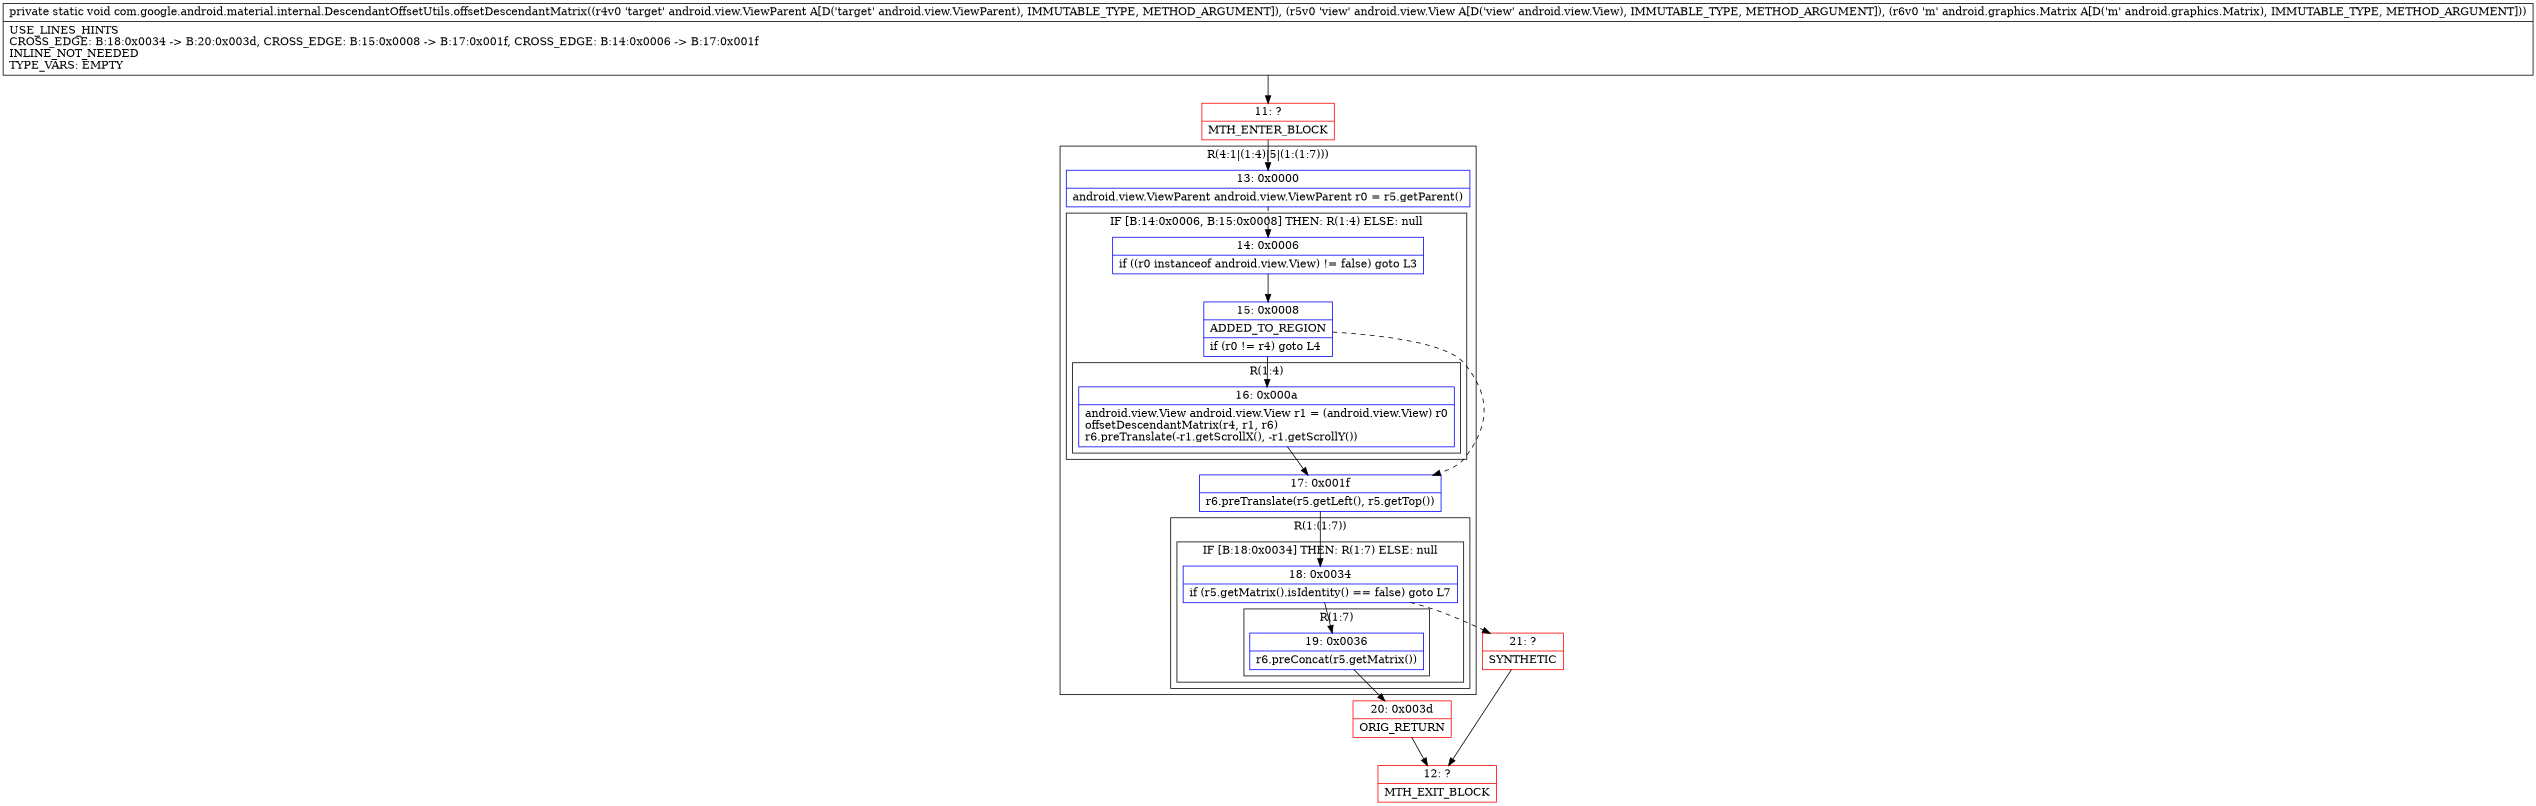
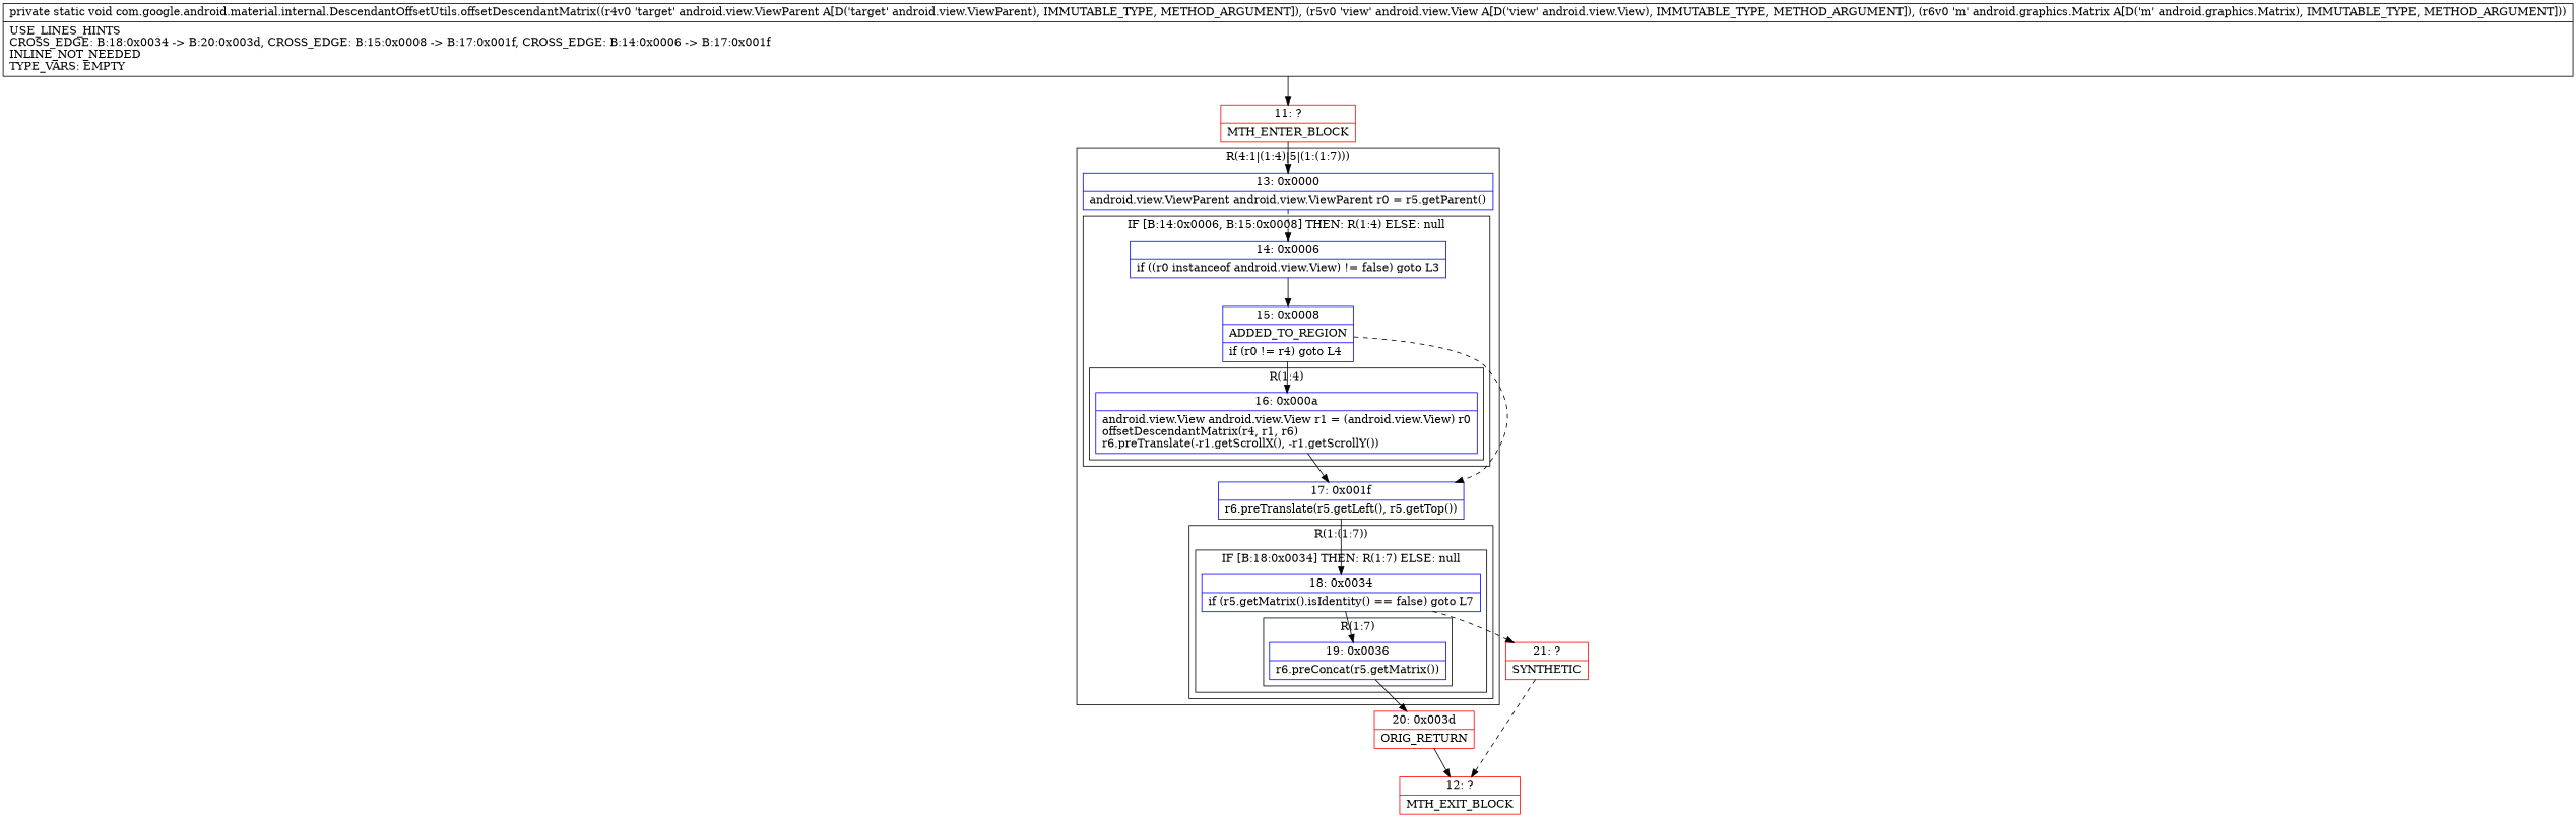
  digraph {
    node [color=blue shape=record]
    n1 [label="{16\:\ 0x000a|android.view.View android.view.View r1 = (android.view.View) r0\loffsetDescendantMatrix(r4, r1, r6)\lr6.preTranslate(\-r1.getScrollX(), \-r1.getScrollY())\l}"]
    n2 [label="{14\:\ 0x0006|if ((r0 instanceof android.view.View) != false) goto L3\l}"]
    n3 [label="{15\:\ 0x0008|ADDED_TO_REGION\l|if (r0 != r4) goto L4\l}"]
    n4 [label="{19\:\ 0x0036|r6.preConcat(r5.getMatrix())\l}"]
    n5 [label="{18\:\ 0x0034|if (r5.getMatrix().isIdentity() == false) goto L7\l}"]
    n6 [label="{13\:\ 0x0000|android.view.ViewParent android.view.ViewParent r0 = r5.getParent()\l}"]
    n7 [label="{17\:\ 0x001f|r6.preTranslate(r5.getLeft(), r5.getTop())\l}"]
    n8 [color=red label="{20\:\ 0x003d|ORIG_RETURN\l}"]
    n9 [color=red label="{21\:\ ?|SYNTHETIC\l}"]
    n10 [color=red label="{12\:\ ?|MTH_EXIT_BLOCK\l}"]
    n11 [color=red label="{11\:\ ?|MTH_ENTER_BLOCK\l}"]
    n12 [label="{private static void com.google.android.material.internal.DescendantOffsetUtils.offsetDescendantMatrix((r4v0 'target' android.view.ViewParent A[D('target' android.view.ViewParent), IMMUTABLE_TYPE, METHOD_ARGUMENT]), (r5v0 'view' android.view.View A[D('view' android.view.View), IMMUTABLE_TYPE, METHOD_ARGUMENT]), (r6v0 'm' android.graphics.Matrix A[D('m' android.graphics.Matrix), IMMUTABLE_TYPE, METHOD_ARGUMENT]))  | USE_LINES_HINTS\lCROSS_EDGE: B:18:0x0034 \-\> B:20:0x003d, CROSS_EDGE: B:15:0x0008 \-\> B:17:0x001f, CROSS_EDGE: B:14:0x0006 \-\> B:17:0x001f\lINLINE_NOT_NEEDED\lTYPE_VARS: EMPTY\l}" color=""]
    subgraph cluster_1 {
      label="R(4:1|(1:4)|5|(1:(1:7)))"
      n6
      n7
      subgraph cluster_2 {
        label="IF [B:14:0x0006, B:15:0x0008] THEN: R(1:4) ELSE: null"
        n2
        n3
        subgraph cluster_3 {
          label="R(1:4)"
          n1
        }
      }
      subgraph cluster_4 {
        label="R(1:(1:7))"
        subgraph cluster_5 {
          label="IF [B:18:0x0034] THEN: R(1:7) ELSE: null"
          n5
          subgraph cluster_6 {
            label="R(1:7)"
            n4
          }
        }
      }
    }
    n1 -> n7
    n2 -> n3
    n3 -> n1
    n3 -> n7 [style=dashed]
    n4 -> n8
    n5 -> n4
    n5 -> n9 [style=dashed]
    n6 -> n2 [style=dashed]
    n7 -> n5
    n8 -> n10
-   n9 -> n10
+   n9 -> n10 [style=dashed]
    n11 -> n6
    n12 -> n11
  }
